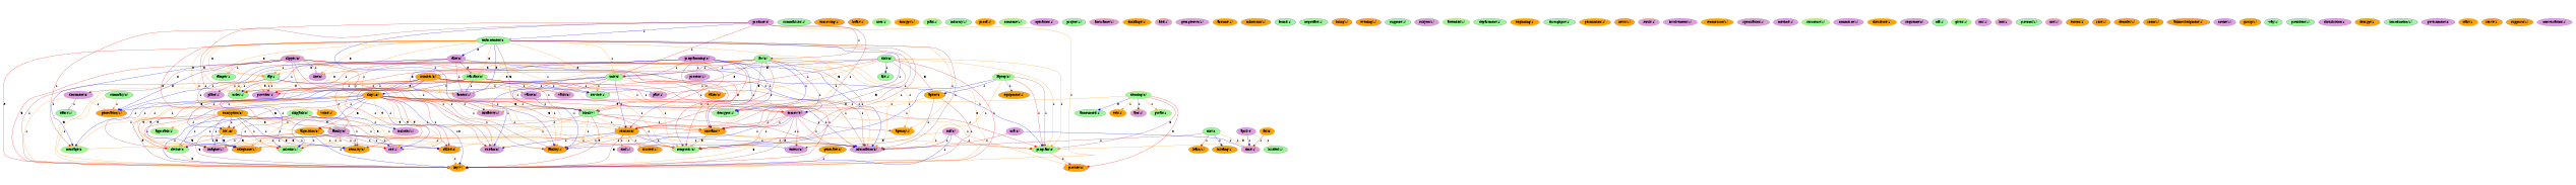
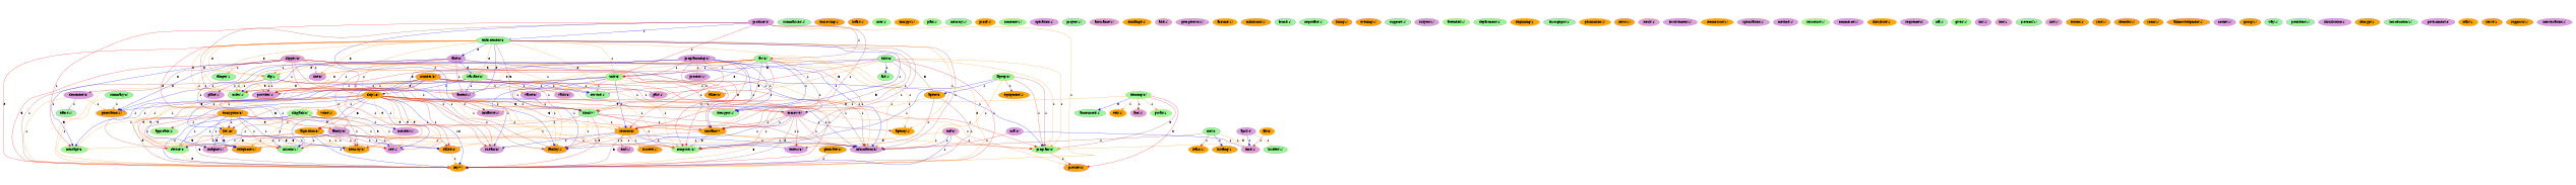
  digraph {
    node [color=purple fillcolor=orange style=filled]
    edge [arrowhead=dot color=darkorange]
    n1 [fillcolor=palegreen label="disk(6)"]
    n2 [label="number(5)"]
    n3 [color=gray40 fillcolor=palegreen label="file(1)"]
    n4 [color=darkorange fillcolor=palegreen label="program(2)"]
    n5 [color=gray40 label="agent(5)"]
    n6 [color=darkorange fillcolor=palegreen label="unit(5)"]
    n7 [color=darkorange fillcolor=plum label="part(1)"]
    n8 [label="takes(2)"]
    n9 [color=gray40 label="contains(7)"]
    n10 [color=darkorange label="key(7)"]
    n11 [color=gray40 fillcolor=palegreen label="block(7)"]
    n12 [color=darkorange fillcolor=plum label="vault(3)"]
    n13 [color=gray40 fillcolor=plum label="family(3)"]
    n14 [fillcolor=plum label="value(3)"]
    n15 [color=darkorange fillcolor=plum label="escrow(9)"]
    n16 [color=gray40 label="bit(13)"]
    n17 [color=gray40 fillcolor=palegreen label="unlocks(1)"]
    n18 [label="facility(1)"]
    n19 [color=gray40 label="security(2)"]
    n20 [color=darkorange fillcolor=plum label="imagine(1)"]
    n21 [color=gray40 fillcolor=plum label="information(5)"]
    n22 [label="telephone(1)"]
    n23 [color=darkorange fillcolor=palegreen label="computer(2)"]
    n24 [color=darkorange fillcolor=palegreen label="device(4)"]
    n25 [fillcolor=plum label="see(1)"]
    n26 [label="provide(2)"]
    n27 [fillcolor=plum label="enters(3)"]
    n28 [color=gray40 label="session(5)"]
    n29 [color=darkorange fillcolor=palegreen label="message(3)"]
    n30 [color=gray40 fillcolor=plum label="stream(3)"]
    n31 [color=gray40 label="algorithm(3)"]
    n32 [label="called(2)"]
    n33 [color=darkorange label="agency(1)"]
    n34 [color=darkorange fillcolor=plum label="end(1)"]
    n35 [label="trusted(1)"]
    n36 [fillcolor=palegreen label="summarizes(1)"]
    n37 [label="escrowing(1)"]
    n38 [label="heart(1)"]
    n39 [color=darkorange fillcolor=palegreen label="uses(1)"]
    n40 [color=darkorange label="encrypt(1)"]
    n41 [color=darkorange fillcolor=palegreen label="plan(1)"]
    n42 [fillcolor=plum label="produce(4)"]
    n43 [color=gray40 fillcolor=palegreen label="enforcement(8)"]
    n44 [color=gray40 fillcolor=palegreen label="law(8)"]
    n45 [fillcolor=plum label="take(3)"]
    n46 [color=darkorange fillcolor=palegreen label="warrant(2)"]
    n47 [fillcolor=palegreen label="tap(1)"]
    n48 [fillcolor=palegreen label="service(1)"]
    n49 [color=gray40 fillcolor=palegreen label="decrypts(1)"]
    n50 [fillcolor=plum label="line(3)"]
    n51 [color=gray40 fillcolor=plum label="access(1)"]
    n52 [color=gray40 fillcolor=palegreen label="order(1)"]
    n53 [fillcolor=plum label="provider(1)"]
    n54 [color=darkorange label="chip(15)"]
    n55 [fillcolor=plum label="place(1)"]
    n56 [fillcolor=palegreen label="industry(1)"]
    n57 [color=darkorange label="proof(1)"]
    n58 [color=gray40 label="encryption(3)"]
    n59 [color=darkorange fillcolor=palegreen label="approach(1)"]
    n60 [color=darkorange fillcolor=palegreen label="someone(1)"]
    n61 [fillcolor=plum label="operation(1)"]
    n62 [fillcolor=palegreen label="project(1)"]
    n63 [color=darkorange fillcolor=plum label="assurance(1)"]
    n64 [color=darkorange label="exchange(1)"]
    n65 [color=darkorange fillcolor=plum label="add(1)"]
    n66 [color=gray40 fillcolor=plum label="georgetown(1)"]
    n67 [color=darkorange label="assume(1)"]
    n68 [color=gray40 label="mikotronx(1)"]
    n69 [fillcolor=palegreen label="found(1)"]
    n70 [color=gray40 fillcolor=palegreen label="negotiate(1)"]
    n71 [label="bring(1)"]
    n72 [label="evening(1)"]
    n73 [fillcolor=palegreen label="suppose(1)"]
    n74 [color=darkorange fillcolor=palegreen label="laptop(3)"]
    n75 [color=gray40 label="equipment(1)"]
    n76 [label="generation(1)"]
    n77 [color=darkorange fillcolor=plum label="initiative(1)"]
    n78 [color=darkorange label="voice(1)"]
    n79 [fillcolor=plum label="includes(1)"]
    n80 [color=gray40 fillcolor=plum label="subject(1)"]
    n81 [color=darkorange fillcolor=palegreen label="attended(1)"]
    n82 [color=gray40 fillcolor=palegreen label="department(1)"]
    n83 [fillcolor=plum label="programming(2)"]
    n84 [color=gray40 fillcolor=plum label="process(1)"]
    n85 [color=darkorange label="beginning(1)"]
    n86 [fillcolor=palegreen label="throughput(1)"]
    n87 [color=darkorange label="permission(1)"]
    n88 [label="news(1)"]
    n89 [color=darkorange fillcolor=plum label="result(1)"]
    n90 [fillcolor=plum label="involvement(1)"]
    n91 [color=darkorange fillcolor=palegreen label="denning(2)"]
    n92 [color=gray40 fillcolor=palegreen label="announced(1)"]
    n93 [color=darkorange label="edu(1)"]
    n94 [color=darkorange fillcolor=plum label="acc(1)"]
    n95 [color=darkorange fillcolor=palegreen label="guvax(1)"]
    n96 [color=darkorange label="reconstruct(1)"]
    n97 [color=gray40 fillcolor=plum label="speculation(1)"]
    n98 [fillcolor=plum label="method(1)"]
    n99 [color=darkorange fillcolor=palegreen label="structure(1)"]
    n100 [fillcolor=plum label="commerce(1)"]
    n101 [color=darkorange label="distribute(1)"]
    n102 [color=gray40 fillcolor=plum label="sequence(2)"]
    n103 [fillcolor=palegreen label="cia(1)"]
    n104 [color=gray40 fillcolor=palegreen label="nist(2)"]
    n105 [color=darkorange label="learn(1)"]
    n106 [color=gray40 label="briefing(1)"]
    n107 [color=darkorange fillcolor=plum label="time(1)"]
    n108 [color=darkorange fillcolor=palegreen label="gives(1)"]
    n109 [fillcolor=plum label="xor(1)"]
    n110 [color=darkorange fillcolor=plum label="box(1)"]
    n111 [color=darkorange fillcolor=palegreen label="skipjack(2)"]
    n112 [color=darkorange fillcolor=plum label="clipper(8)"]
    n113 [fillcolor=plum label="document(3)"]
    n114 [color=gray40 fillcolor=palegreen label="tamper(1)"]
    n115 [fillcolor=palegreen label="effort(1)"]
    n116 [fillcolor=palegreen label="protocol(1)"]
    n117 [color=darkorange fillcolor=plum label="use(1)"]
    n118 [color=gray40 label="button(1)"]
    n119 [label="rest(1)"]
    n120 [color=gray40 label="generate(2)"]
    n121 [color=darkorange fillcolor=plum label="scif(2)"]
    n122 [fillcolor=plum label="nsa(2)"]
    n123 [fillcolor=plum label="april(4)"]
    n124 [color=gray40 fillcolor=palegreen label="briefed(1)"]
    n125 [label="decoder(1)"]
    n126 [color=gray40 label="room(1)"]
    n127 [label="acknowledgment(1)"]
    n128 [fillcolor=plum label="notice(1)"]
    n129 [color=gray40 label="group(1)"]
    n130 [fillcolor=palegreen label="way(1)"]
    n131 [fillcolor=palegreen label="president(1)"]
    n132 [fillcolor=plum label="distribution(1)"]
    n133 [color=darkorange label="fbi(5)"]
    n134 [color=gray40 label="decrypt(1)"]
    n135 [color=gray40 fillcolor=palegreen label="summary(2)"]
    n136 [fillcolor=palegreen label="introduction(1)"]
    n137 [fillcolor=plum label="government(2)"]
    n138 [color=darkorange label="start(1)"]
    n139 [label="serve(1)"]
    n140 [color=gray40 label="supports(1)"]
    n141 [fillcolor=plum label="conversation(1)"]
    n1 -> n2 [arrowhead=odot color=brown label=1]
    n1 -> n3 [arrowhead=diamond color=blue label=1]
    n1 -> n4 [label=1]
    n1 -> n4 [arrowhead=odot label=1]
    n1 -> n5 [arrowhead=odot color=brown label=3]
    n1 -> n6 [arrowhead=odot color=blue label=3]
    n1 -> n7 [arrowhead=odot color=red label=1]
    n1 -> n8 [label=3]
    n1 -> n9 [arrowhead=diamond color=brown label=5]
    n1 -> n10 [arrowhead=diamond color=red label=1]
    n2 -> n7 [arrowhead=odot color=blue label=1]
    n2 -> n11 [arrowhead=odot color=brown label=1]
    n2 -> n12 [arrowhead=odot color=red label=1]
    n2 -> n13 [arrowhead=odot color=red label=1]
    n2 -> n14 [arrowhead=diamond label=1]
    n2 -> n15 [arrowhead=diamond color=red label=1]
    n2 -> n16 [color=blue label=1]
    n2 -> n17 [arrowhead=diamond color=blue label=1]
    n2 -> n18 [label=1]
    n2 -> n19 [color=red label=1]
    n2 -> n20 [label=1]
    n2 -> n21 [arrowhead=diamond color=brown label=1]
    n2 -> n22 [label=1]
    n2 -> n23 [arrowhead=odot label=1]
    n2 -> n24 [arrowhead=odot color=brown label=1]
    n2 -> n25 [color=blue label=1]
    n4 -> n26 [color=red label=1]
    n5 -> n10 [color=brown label=1]
    n5 -> n15 [label=1]
    n5 -> n27 [arrowhead=diamond color=brown label=1]
    n6 -> n8 [label=1]
    n6 -> n10 [arrowhead=odot label=3]
    n6 -> n11 [label=1]
    n6 -> n14 [arrowhead=odot color=brown label=1]
    n6 -> n16 [label=1]
    n6 -> n18 [arrowhead=diamond color=blue label=1]
    n6 -> n21 [color=brown label=1]
    n6 -> n23 [arrowhead=diamond label=1]
    n6 -> n28 [color=blue label=1]
    n6 -> n29 [color=blue label=1]
    n6 -> n30 [arrowhead=diamond color=blue label=1]
    n9 -> n4 [label=1]
    n9 -> n10 [label=3]
    n9 -> n18 [arrowhead=odot color=brown label=1]
    n9 -> n21 [arrowhead=diamond label=1]
    n9 -> n23 [arrowhead=odot color=brown label=2]
    n11 -> n9 [arrowhead=diamond color=red label=1]
    n11 -> n10 [color=red label=2]
    n11 -> n18 [label=1]
    n11 -> n21 [color=brown label=1]
    n11 -> n23 [arrowhead=diamond color=red label=1]
    n11 -> n28 [arrowhead=diamond label=1]
    n11 -> n31 [color=brown label=1]
    n11 -> n32 [arrowhead=diamond label=1]
    n13 -> n17 [arrowhead=odot label=1]
    n13 -> n18 [arrowhead=odot label=1]
    n13 -> n19 [color=red label=1]
    n13 -> n20 [arrowhead=odot label=1]
    n13 -> n21 [label=1]
    n13 -> n22 [arrowhead=diamond label=1]
    n13 -> n23 [arrowhead=odot color=red label=1]
    n13 -> n24 [color=blue label=1]
    n13 -> n25 [arrowhead=diamond color=blue label=1]
    n14 -> n11 [arrowhead=odot color=blue label=1]
    n15 -> n9 [color=red label=1]
    n15 -> n10 [color=brown label=2]
    n15 -> n18 [color=blue label=1]
    n15 -> n21 [arrowhead=odot color=red label=1]
    n15 -> n23 [arrowhead=diamond color=red label=1]
    n15 -> n27 [color=red label=1]
    n15 -> n28 [color=red label=1]
    n15 -> n33 [arrowhead=diamond color=brown label=1]
    n16 -> n10 [color=brown label=3]
    n16 -> n17 [label=3]
    n16 -> n19 [arrowhead=odot color=blue label=3]
    n16 -> n20 [arrowhead=odot color=blue label=3]
    n16 -> n22 [arrowhead=diamond color=blue label=3]
    n16 -> n24 [label=3]
    n16 -> n25 [label=3]
    n16 -> n32 [arrowhead=diamond color=brown label=1]
    n24 -> n10 [label=2]
    n28 -> n10 [arrowhead=diamond color=brown label=3]
    n28 -> n18 [arrowhead=diamond color=brown label=1]
    n28 -> n21 [color=blue label=1]
    n28 -> n23 [arrowhead=diamond color=brown label=1]
    n28 -> n27 [arrowhead=odot color=blue label=1]
    n28 -> n29 [arrowhead=odot label=1]
    n28 -> n30 [arrowhead=diamond color=blue label=1]
    n28 -> n34 [arrowhead=odot color=brown label=1]
    n28 -> n35 [arrowhead=diamond label=1]
    n31 -> n10 [arrowhead=odot color=blue label=1]
    n31 -> n17 [arrowhead=diamond color=brown label=1]
    n31 -> n19 [arrowhead=diamond label=1]
    n31 -> n20 [label=1]
    n31 -> n22 [arrowhead=diamond label=1]
    n31 -> n24 [arrowhead=odot color=red label=1]
    n31 -> n25 [color=red label=1]
    n31 -> n32 [color=blue label=1]
    n32 -> n10 [label=1]
    n42 -> n6 [arrowhead=odot color=red label=1]
    n42 -> n10 [label=1]
    n42 -> n11 [arrowhead=diamond color=blue label=1]
    n42 -> n28 [arrowhead=odot color=brown label=1]
    n42 -> n29 [color=red label=1]
    n42 -> n30 [color=brown label=1]
    n42 -> n43 [arrowhead=odot color=blue label=1]
    n42 -> n44 [color=brown label=1]
    n43 -> n6 [arrowhead=odot label=1]
    n43 -> n9 [arrowhead=diamond color=brown label=1]
    n43 -> n10 [color=red label=2]
    n43 -> n11 [color=brown label=3]
    n43 -> n13 [color=red label=2]
    n43 -> n18 [arrowhead=odot label=1]
    n43 -> n21 [color=brown label=1]
    n43 -> n23 [arrowhead=odot color=brown label=1]
    n43 -> n28 [arrowhead=odot label=1]
    n43 -> n33 [arrowhead=diamond label=1]
    n43 -> n45 [arrowhead=diamond color=blue label=2]
    n43 -> n46 [arrowhead=odot label=2]
    n43 -> n47 [arrowhead=diamond label=2]
    n43 -> n47 [label=2]
    n43 -> n48 [arrowhead=diamond label=2]
    n43 -> n49 [color=blue label=1]
    n43 -> n50 [arrowhead=diamond label=2]
    n43 -> n51 [arrowhead=odot color=blue label=2]
    n43 -> n52 [arrowhead=odot label=2]
    n43 -> n53 [label=2]
    n44 -> n6 [arrowhead=diamond color=red label=1]
    n44 -> n9 [arrowhead=odot color=brown label=1]
    n44 -> n10 [label=2]
    n44 -> n11 [arrowhead=diamond color=brown label=3]
    n44 -> n18 [label=1]
    n44 -> n21 [arrowhead=diamond label=1]
    n44 -> n23 [color=brown label=1]
    n44 -> n28 [arrowhead=diamond color=red label=1]
    n44 -> n33 [arrowhead=diamond label=1]
    n44 -> n47 [arrowhead=diamond label=2]
    n44 -> n48 [arrowhead=odot color=brown label=2]
    n44 -> n49 [arrowhead=odot color=blue label=1]
    n44 -> n50 [label=2]
    n44 -> n51 [arrowhead=odot label=2]
    n44 -> n52 [label=2]
    n44 -> n53 [arrowhead=diamond color=red label=2]
    n45 -> n10 [arrowhead=diamond color=brown label=1]
    n45 -> n15 [color=blue label=1]
    n45 -> n46 [arrowhead=odot color=blue label=2]
    n45 -> n48 [label=1]
    n45 -> n51 [arrowhead=odot color=red label=1]
    n45 -> n52 [color=blue label=1]
    n45 -> n53 [arrowhead=diamond color=red label=1]
    n45 -> n54 [arrowhead=odot color=brown label=1]
    n46 -> n10 [arrowhead=odot color=red label=1]
    n46 -> n15 [arrowhead=odot label=1]
    n46 -> n48 [arrowhead=diamond color=blue label=1]
    n46 -> n51 [arrowhead=odot color=blue label=1]
    n46 -> n52 [arrowhead=diamond color=brown label=1]
    n46 -> n53 [arrowhead=diamond color=brown label=1]
    n46 -> n54 [arrowhead=diamond color=blue label=1]
    n47 -> n48 [arrowhead=odot color=blue label=1]
    n47 -> n51 [arrowhead=odot color=red label=1]
    n47 -> n52 [label=1]
    n47 -> n52 [arrowhead=diamond label=1]
    n47 -> n53 [arrowhead=odot label=1]
    n47 -> n53 [color=brown label=1]
    n47 -> n55 [color=brown label=1]
    n50 -> n51 [label=2]
    n50 -> n52 [label=2]
    n50 -> n53 [arrowhead=odot label=2]
    n54 -> n4 [arrowhead=diamond color=red label=1]
    n54 -> n9 [arrowhead=odot color=red label=3]
    n54 -> n10 [color=blue label=12]
    n54 -> n15 [arrowhead=odot color=red label=4]
    n54 -> n16 [arrowhead=diamond color=brown label=6]
    n54 -> n17 [arrowhead=diamond color=blue label=4]
    n54 -> n18 [arrowhead=diamond color=brown label=1]
    n54 -> n19 [arrowhead=odot label=4]
    n54 -> n20 [arrowhead=odot label=4]
    n54 -> n21 [arrowhead=diamond color=blue label=1]
    n54 -> n22 [color=blue label=4]
    n54 -> n23 [arrowhead=diamond label=1]
    n54 -> n24 [arrowhead=diamond color=red label=4]
    n54 -> n25 [arrowhead=diamond color=brown label=4]
    n54 -> n26 [arrowhead=diamond label=1]
    n54 -> n28 [label=1]
    n54 -> n29 [arrowhead=odot label=1]
    n54 -> n30 [arrowhead=diamond color=red label=1]
    n54 -> n31 [color=red label=6]
    n54 -> n32 [arrowhead=diamond color=red label=4]
    n54 -> n49 [arrowhead=odot label=3]
    n54 -> n76 [arrowhead=odot color=blue label=3]
    n54 -> n77 [arrowhead=odot color=brown label=1]
    n54 -> n78 [arrowhead=odot label=1]
    n54 -> n79 [arrowhead=odot label=4]
    n58 -> n10 [arrowhead=odot color=brown label=2]
    n58 -> n13 [arrowhead=diamond label=1]
    n58 -> n16 [color=red label=1]
    n58 -> n17 [arrowhead=diamond color=red label=1]
    n58 -> n19 [arrowhead=diamond color=blue label=1]
    n58 -> n20 [color=blue label=1]
    n58 -> n22 [arrowhead=odot color=blue label=1]
    n58 -> n24 [arrowhead=odot color=red label=1]
    n58 -> n25 [arrowhead=odot color=brown label=1]
    n58 -> n31 [arrowhead=odot label=2]
    n58 -> n32 [color=brown label=2]
-   n58 -> n59 [arrowhead=diamond label=1]
+   n58 -> n59 [arrowhead=diamond color=brown label=1]
    n74 -> n4 [color=red label=1]
    n74 -> n4 [color=brown label=1]
    n74 -> n5 [arrowhead=diamond color=blue label=1]
    n74 -> n21 [label=1]
    n74 -> n23 [arrowhead=odot color=blue label=1]
    n74 -> n75 [color=brown label=1]
    n83 -> n6 [arrowhead=odot color=brown label=1]
    n83 -> n9 [color=blue label=1]
    n83 -> n11 [arrowhead=diamond color=brown label=1]
    n83 -> n13 [arrowhead=odot color=brown label=1]
    n83 -> n18 [arrowhead=diamond color=blue label=1]
    n83 -> n21 [color=blue label=1]
    n83 -> n23 [arrowhead=diamond color=red label=1]
    n83 -> n28 [arrowhead=diamond color=red label=1]
    n83 -> n49 [arrowhead=diamond color=blue label=1]
    n83 -> n76 [color=blue label=1]
    n83 -> n84 [arrowhead=odot label=1]
    n91 -> n4 [arrowhead=odot color=brown label=2]
    n91 -> n26 [color=red label=2]
    n91 -> n77 [label=2]
    n91 -> n92 [arrowhead=diamond color=blue label=2]
    n91 -> n93 [arrowhead=diamond label=1]
    n91 -> n94 [color=brown label=1]
    n91 -> n95 [label=1]
    n104 -> n21 [arrowhead=odot color=brown label=1]
    n104 -> n105 [color=red label=1]
    n104 -> n106 [arrowhead=diamond color=blue label=1]
    n104 -> n107 [arrowhead=odot label=1]
    n111 -> n9 [arrowhead=diamond label=1]
    n111 -> n10 [arrowhead=diamond color=blue label=1]
    n111 -> n19 [color=brown label=1]
    n111 -> n20 [arrowhead=odot color=brown label=1]
    n111 -> n22 [arrowhead=diamond label=1]
    n111 -> n24 [arrowhead=odot color=blue label=1]
    n111 -> n25 [arrowhead=diamond label=1]
    n111 -> n79 [arrowhead=diamond color=blue label=1]
    n112 -> n4 [color=blue label=1]
    n112 -> n9 [arrowhead=diamond color=red label=2]
    n112 -> n10 [arrowhead=diamond color=red label=5]
    n112 -> n18 [arrowhead=odot color=brown label=1]
    n112 -> n21 [arrowhead=diamond label=1]
    n112 -> n23 [color=red label=1]
    n112 -> n29 [arrowhead=diamond color=blue label=1]
    n112 -> n30 [arrowhead=odot color=red label=1]
    n112 -> n47 [label=1]
    n112 -> n50 [arrowhead=odot color=brown label=1]
    n112 -> n76 [color=blue label=2]
    n112 -> n77 [color=brown label=1]
    n112 -> n78 [arrowhead=diamond label=1]
    n112 -> n113 [arrowhead=diamond color=brown label=2]
    n112 -> n114 [arrowhead=odot color=red label=1]
    n113 -> n10 [label=1]
    n113 -> n76 [arrowhead=odot label=1]
    n113 -> n115 [arrowhead=odot color=brown label=1]
    n120 -> n10 [arrowhead=odot color=red label=1]
    n121 -> n4 [arrowhead=diamond color=red label=1]
    n121 -> n10 [color=blue label=1]
    n121 -> n21 [arrowhead=diamond color=blue label=1]
    n121 -> n23 [arrowhead=odot label=2]
    n122 -> n21 [arrowhead=odot color=red label=1]
    n122 -> n107 [arrowhead=odot color=blue label=1]
    n123 -> n4 [label=2]
    n123 -> n107 [arrowhead=diamond color=blue label=1]
    n123 -> n124 [arrowhead=odot label=1]
    n133 -> n107 [color=brown label=1]
    n135 -> n10 [label=1]
    n135 -> n76 [arrowhead=diamond label=1]
  }
